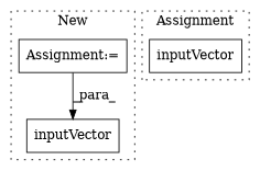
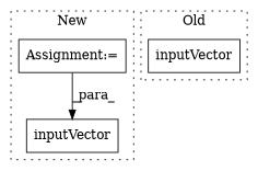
  digraph {
    node [a=32 l="12,1" shape=box]
    n1 [label=inputVector s="7828,7850"]
    n2 [a=7 l=1 label="Assignment:=" s=7328]
    n3 [label=inputVector s="5954,6078"]
    subgraph cluster_1 {
      label=New
      style=dotted
      n1
      n2
    }
    subgraph cluster_2 {
-     label=Assignment
+     label=Old
      style=dotted
      n3
    }
    n2 -> n1 [label=_para_]
  }
